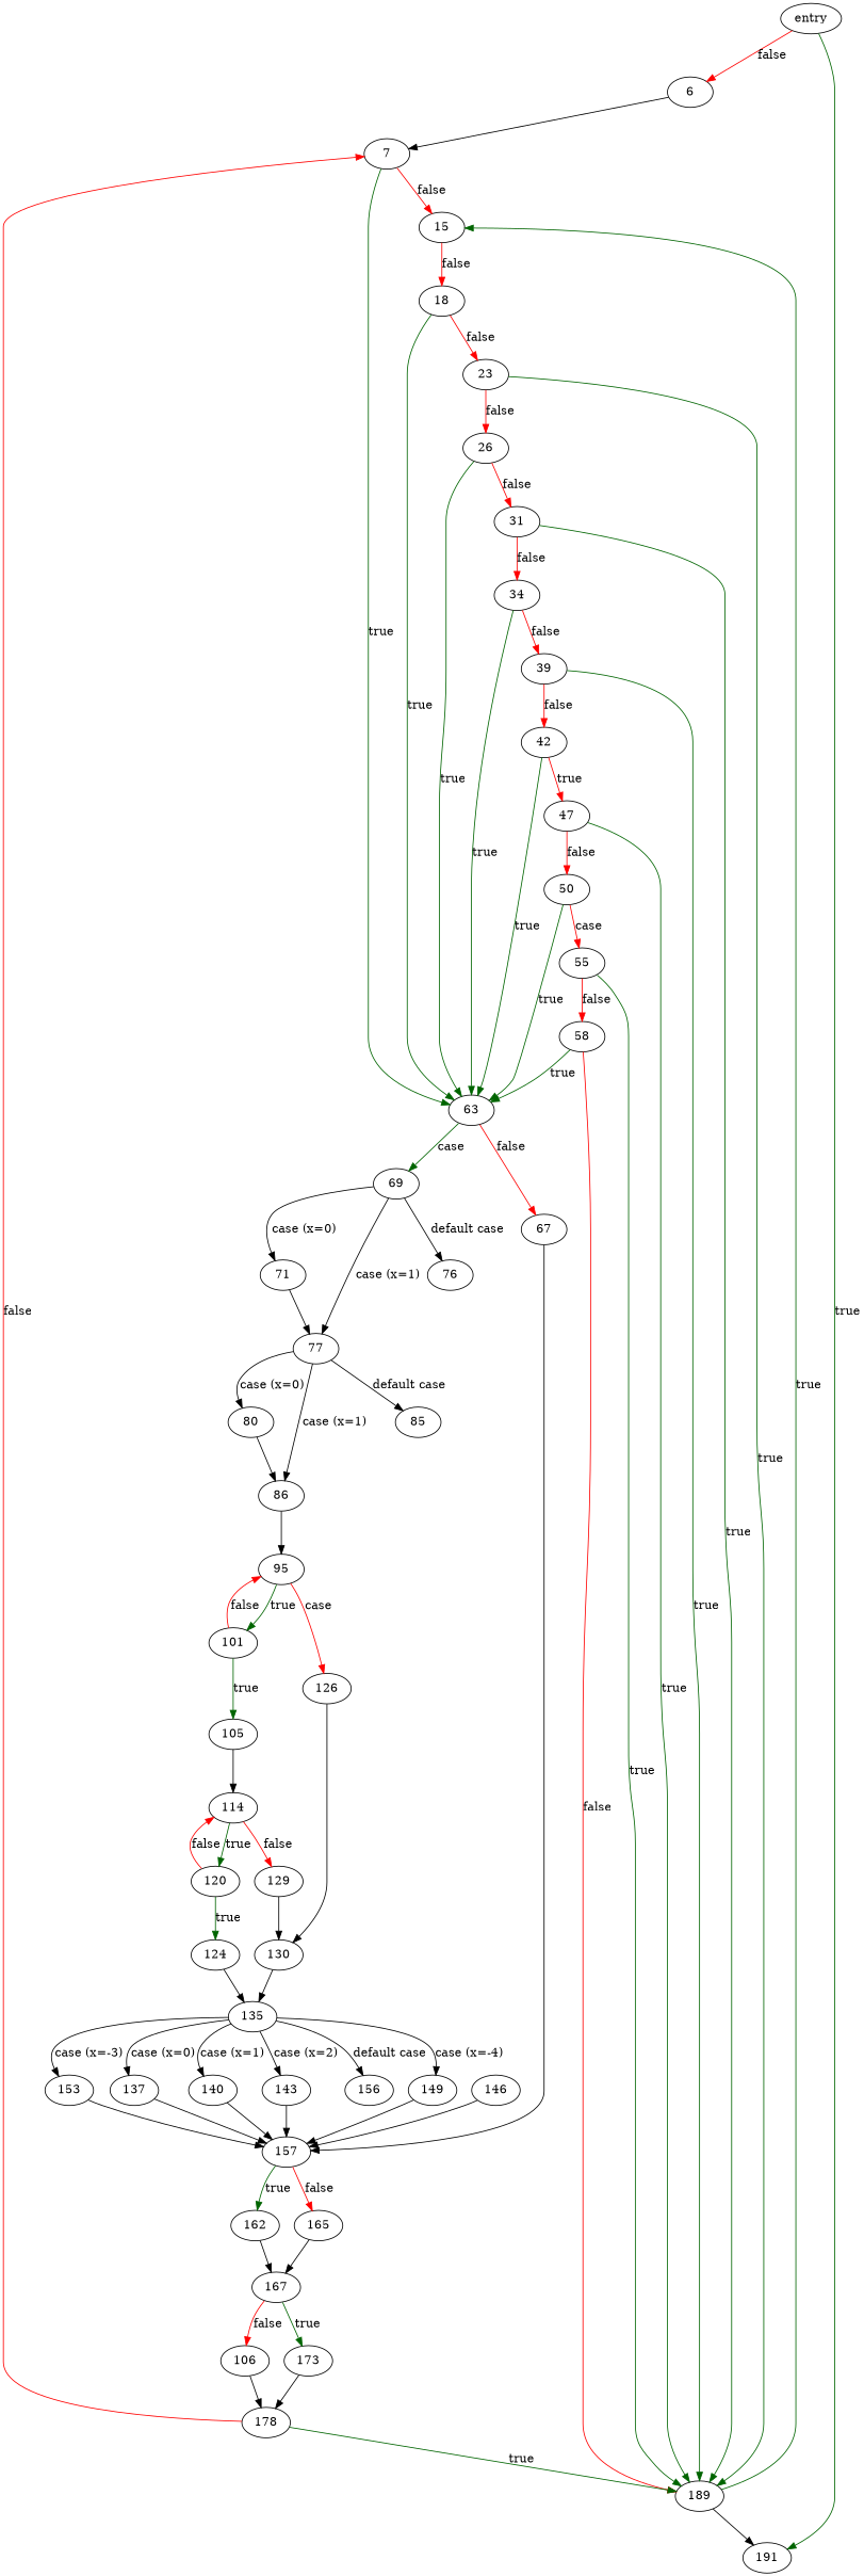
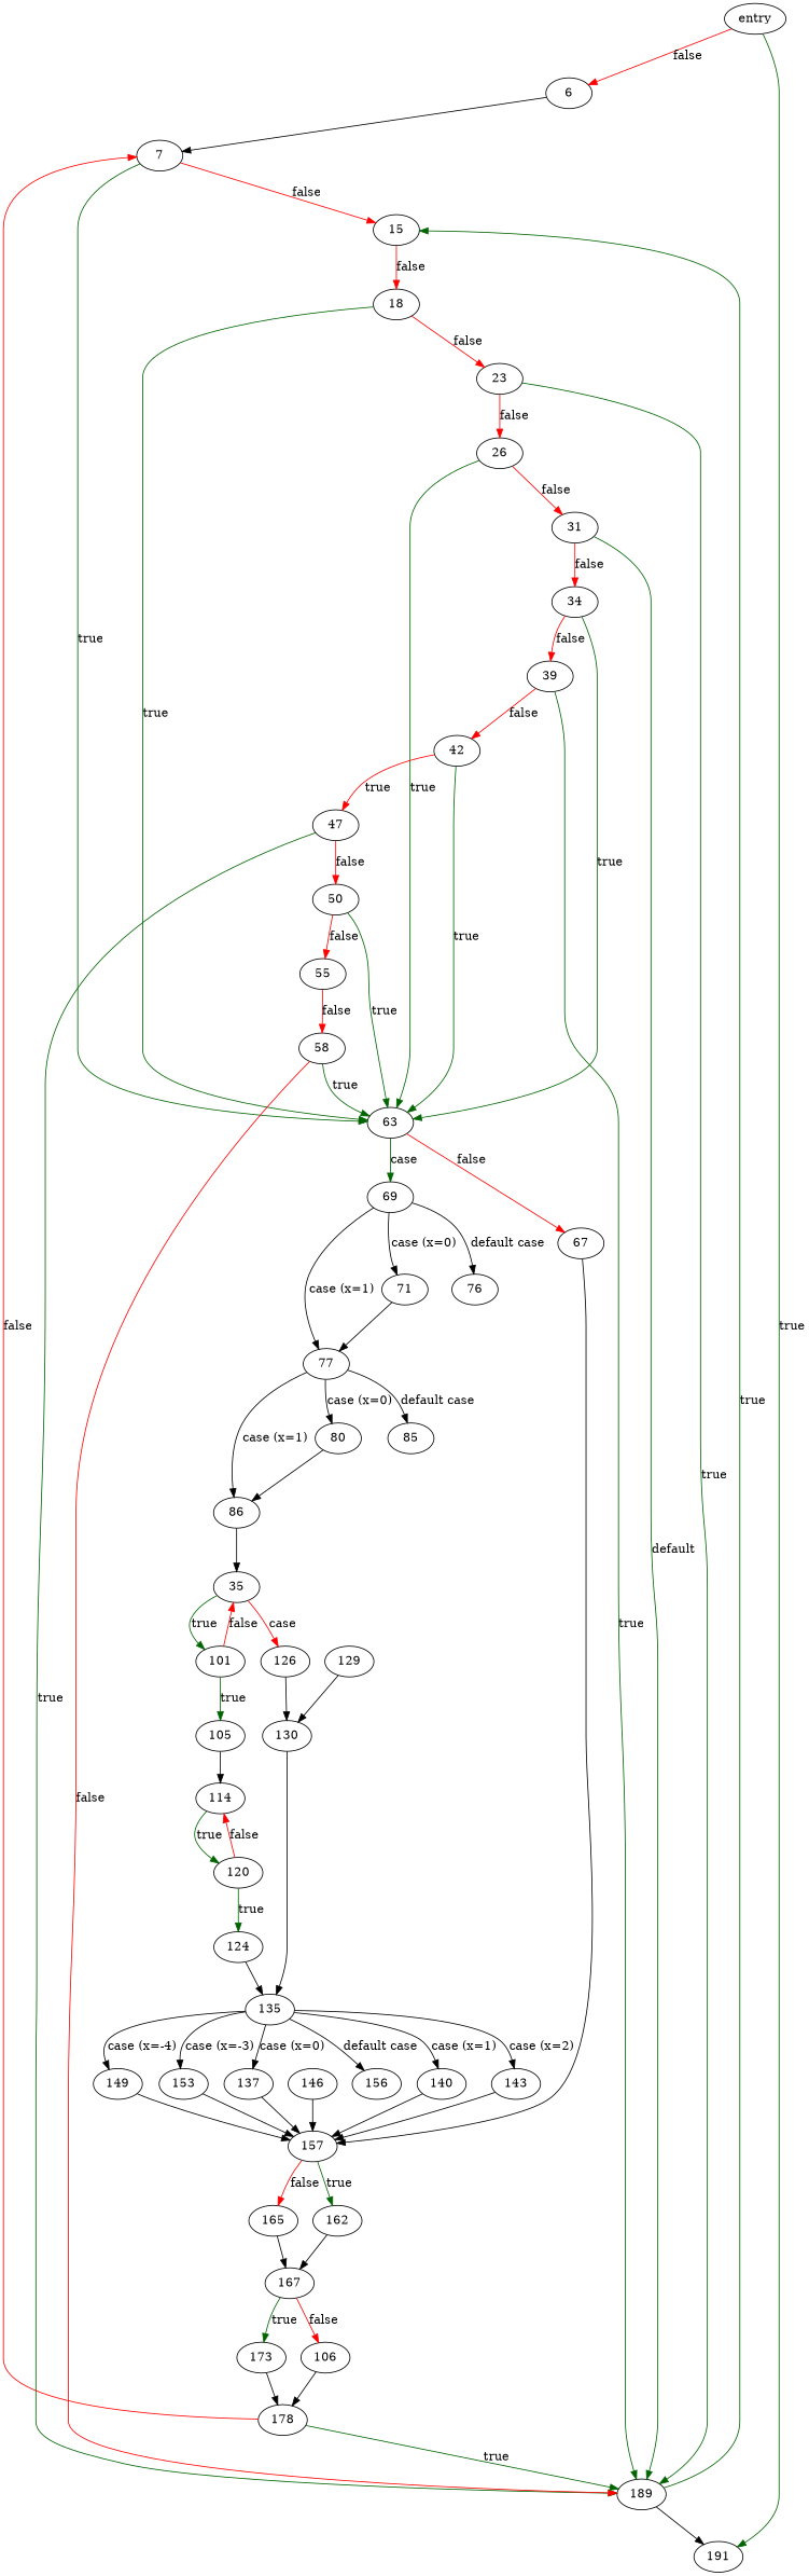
  digraph {
    n1 [label=entry]
    6
    191
    7
    15
    63
    18
    67
    69
    23
    189
    26
    31
    34
    39
    42
    47
    50
    55
    58
    157
    71
    76
    77
    162
    165
    80
    85
    86
-   95
+   95 [label=35]
    101
    126
    105
    130
    114
    120
    129
    124
    135
    137
    140
    143
    149
    153
    156
    146
    167
    173
    n49 [label=106]
    178
    n1 -> 6 [color=red label=false]
    n1 -> 191 [color=darkgreen label=true]
    6 -> 7
    7 -> 15 [color=red label=false]
    7 -> 63 [color=darkgreen label=true]
    15 -> 18 [color=red label=false]
    63 -> 67 [color=red label=false]
    63 -> 69 [color=darkgreen label=case]
    18 -> 63 [color=darkgreen label=true]
    18 -> 23 [color=red label=false]
    67 -> 157
    69 -> 71 [label="case (x=0)"]
    69 -> 76 [label="default case"]
    69 -> 77 [label="case (x=1)"]
    23 -> 189 [color=darkgreen label=true]
    23 -> 26 [color=red label=false]
    189 -> 191
    189 -> 15 [color=darkgreen label=true]
    26 -> 63 [color=darkgreen label=true]
    26 -> 31 [color=red label=false]
-   31 -> 189 [color=darkgreen label=true]
+   31 -> 189 [color=darkgreen label=default]
    31 -> 34 [color=red label=false]
    34 -> 63 [color=darkgreen label=true]
    34 -> 39 [color=red label=false]
    39 -> 189 [color=darkgreen label=true]
    39 -> 42 [color=red label=false]
    42 -> 63 [color=darkgreen label=true]
    42 -> 47 [color=red label=true]
    47 -> 189 [color=darkgreen label=true]
    47 -> 50 [color=red label=false]
    50 -> 63 [color=darkgreen label=true]
-   50 -> 55 [color=red label=case]
-   55 -> 189 [color=darkgreen label=true]
+   50 -> 55 [color=red label=false]
    55 -> 58 [color=red label=false]
    58 -> 63 [color=darkgreen label=true]
    58 -> 189 [color=red label=false]
    157 -> 162 [color=darkgreen label=true]
    157 -> 165 [color=red label=false]
    71 -> 77
    77 -> 80 [label="case (x=0)"]
    77 -> 85 [label="default case"]
    77 -> 86 [label="case (x=1)"]
    162 -> 167
    165 -> 167
    80 -> 86
    86 -> 95
    95 -> 101 [color=darkgreen label=true]
    95 -> 126 [color=red label=case]
    101 -> 95 [color=red label=false]
    101 -> 105 [color=darkgreen label=true]
    126 -> 130
    105 -> 114
    130 -> 135
    114 -> 120 [color=darkgreen label=true]
-   114 -> 129 [color=red label=false]
    120 -> 114 [color=red label=false]
    120 -> 124 [color=darkgreen label=true]
    129 -> 130
    124 -> 135
    135 -> 137 [label="case (x=0)"]
    135 -> 140 [label="case (x=1)"]
    135 -> 143 [label="case (x=2)"]
    135 -> 149 [label="case (x=-4)"]
    135 -> 153 [label="case (x=-3)"]
    135 -> 156 [label="default case"]
    137 -> 157
    140 -> 157
    143 -> 157
    149 -> 157
    153 -> 157
    146 -> 157
    167 -> 173 [color=darkgreen label=true]
    167 -> n49 [color=red label=false]
    173 -> 178
    n49 -> 178
    178 -> 7 [color=red label=false]
    178 -> 189 [color=darkgreen label=true]
  }
